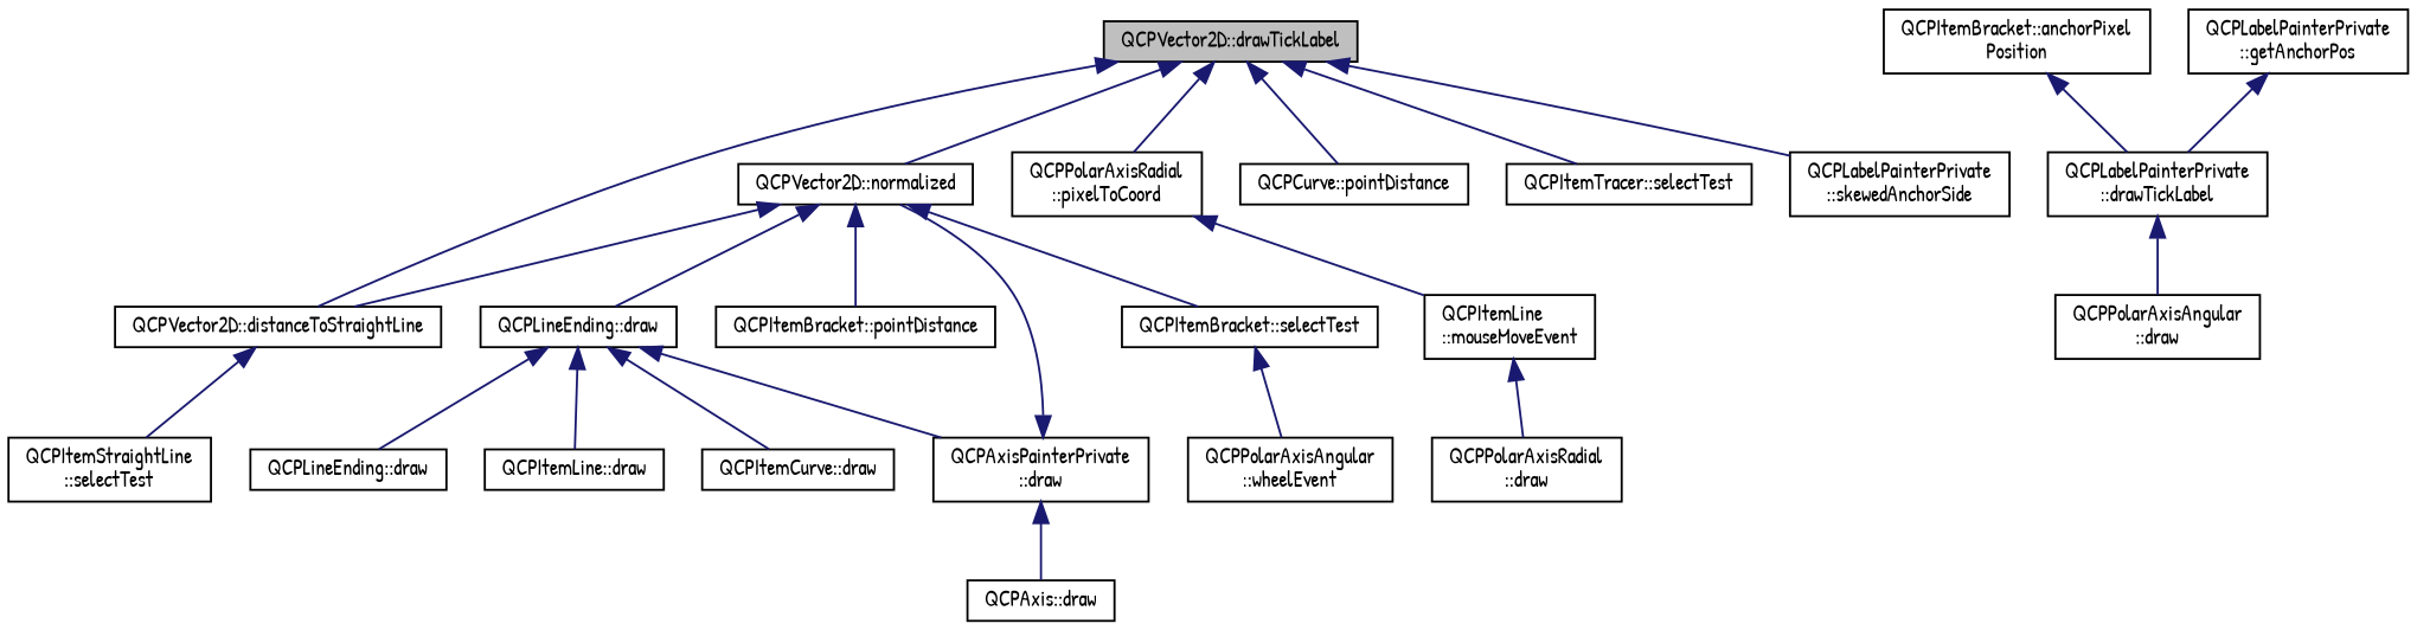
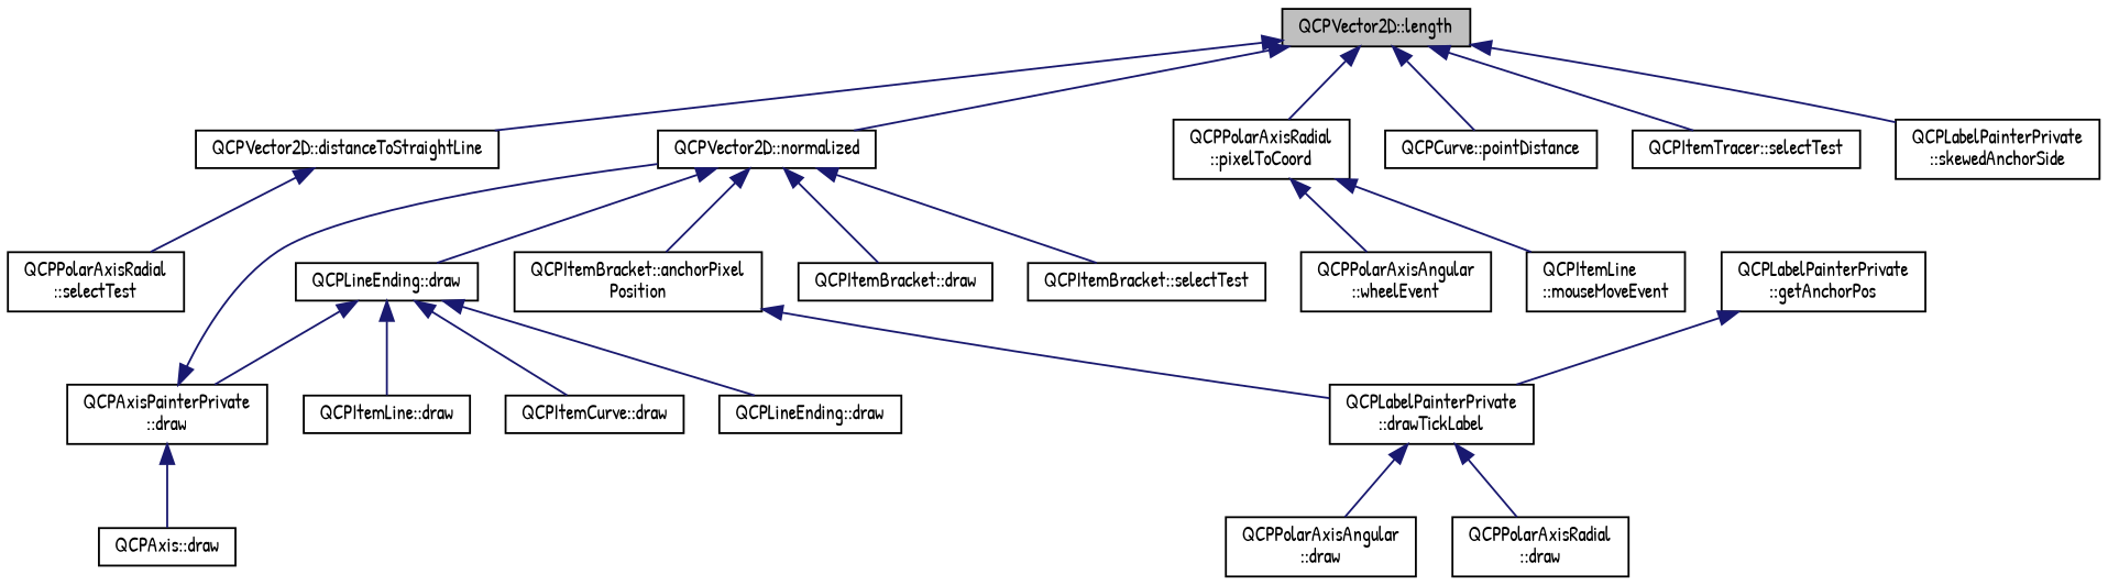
  digraph {
    fontname="Patrick Hand"
    rankdir=TB
    node [color=black fillcolor=white fontname="Patrick Hand" fontsize=10 shape=record style=filled]
    edge [color=midnightblue dir=back fontname="Patrick Hand" fontsize=10 labelfontname=Helvetica labelfontsize=10 style=solid]
-   n1 [fillcolor=grey75 fontcolor=black height=0.2 label="QCPVector2D::drawTickLabel" width=0.4]
+   n1 [fillcolor=grey75 fontcolor=black height=0.2 label="QCPVector2D::length" width=0.4]
    n2 [height=0.2 label="QCPVector2D::distanceToStraightLine" width=0.4]
    n3 [height=0.2 label="QCPVector2D::normalized" width=0.4]
    n4 [height=0.2 label="QCPPolarAxisRadial\l::pixelToCoord" width=0.4]
    n5 [height=0.2 label="QCPCurve::pointDistance" width=0.4]
    n6 [height=0.2 label="QCPItemTracer::selectTest" width=0.4]
    n7 [height=0.2 label="QCPLabelPainterPrivate\l::skewedAnchorSide" width=0.4]
-   n8 [height=0.2 label="QCPItemStraightLine\l::selectTest" width=0.4]
+   n8 [height=0.2 label="QCPPolarAxisRadial\l::selectTest" width=0.4]
    n9 [height=0.2 label="QCPItemBracket::anchorPixel\lPosition" width=0.4]
    n10 [height=0.2 label="QCPLineEnding::draw" width=0.4]
-   n11 [height=0.2 label="QCPItemBracket::pointDistance" width=0.4]
+   n11 [height=0.2 label="QCPItemBracket::draw" width=0.4]
    n12 [height=0.2 label="QCPItemBracket::selectTest" width=0.4]
    n13 [height=0.2 label="QCPItemLine\l::mouseMoveEvent" width=0.4]
    n14 [height=0.2 label="QCPPolarAxisAngular\l::wheelEvent" width=0.4]
    n15 [height=0.2 label="QCPLabelPainterPrivate\l::getAnchorPos" width=0.4]
    n16 [height=0.2 label="QCPLabelPainterPrivate\l::drawTickLabel" width=0.4]
    n17 [height=0.2 label="QCPPolarAxisRadial\l::draw" width=0.4]
    n18 [height=0.2 label="QCPPolarAxisAngular\l::draw" width=0.4]
    n19 [height=0.2 label="QCPAxisPainterPrivate\l::draw" width=0.4]
    n20 [height=0.2 label="QCPLineEnding::draw" width=0.4]
    n21 [height=0.2 label="QCPItemLine::draw" width=0.4]
    n22 [height=0.2 label="QCPItemCurve::draw" width=0.4]
    n23 [height=0.2 label="QCPAxis::draw" width=0.4]
    n1 -> n2
    n1 -> n3
    n1 -> n4
    n1 -> n5
    n1 -> n6
    n1 -> n7
    n2 -> n8
-   n3 -> n2
+   n3 -> n9
    n3 -> n10
    n3 -> n11
    n3 -> n12
    n4 -> n13
-   n12 -> n14
+   n4 -> n14
    n9 -> n16
    n10 -> n19
    n10 -> n20
    n10 -> n21
    n10 -> n22
    n15 -> n16
-   n13 -> n17
+   n16 -> n17
    n16 -> n18
    n19 -> n3
    n19 -> n23
  }
